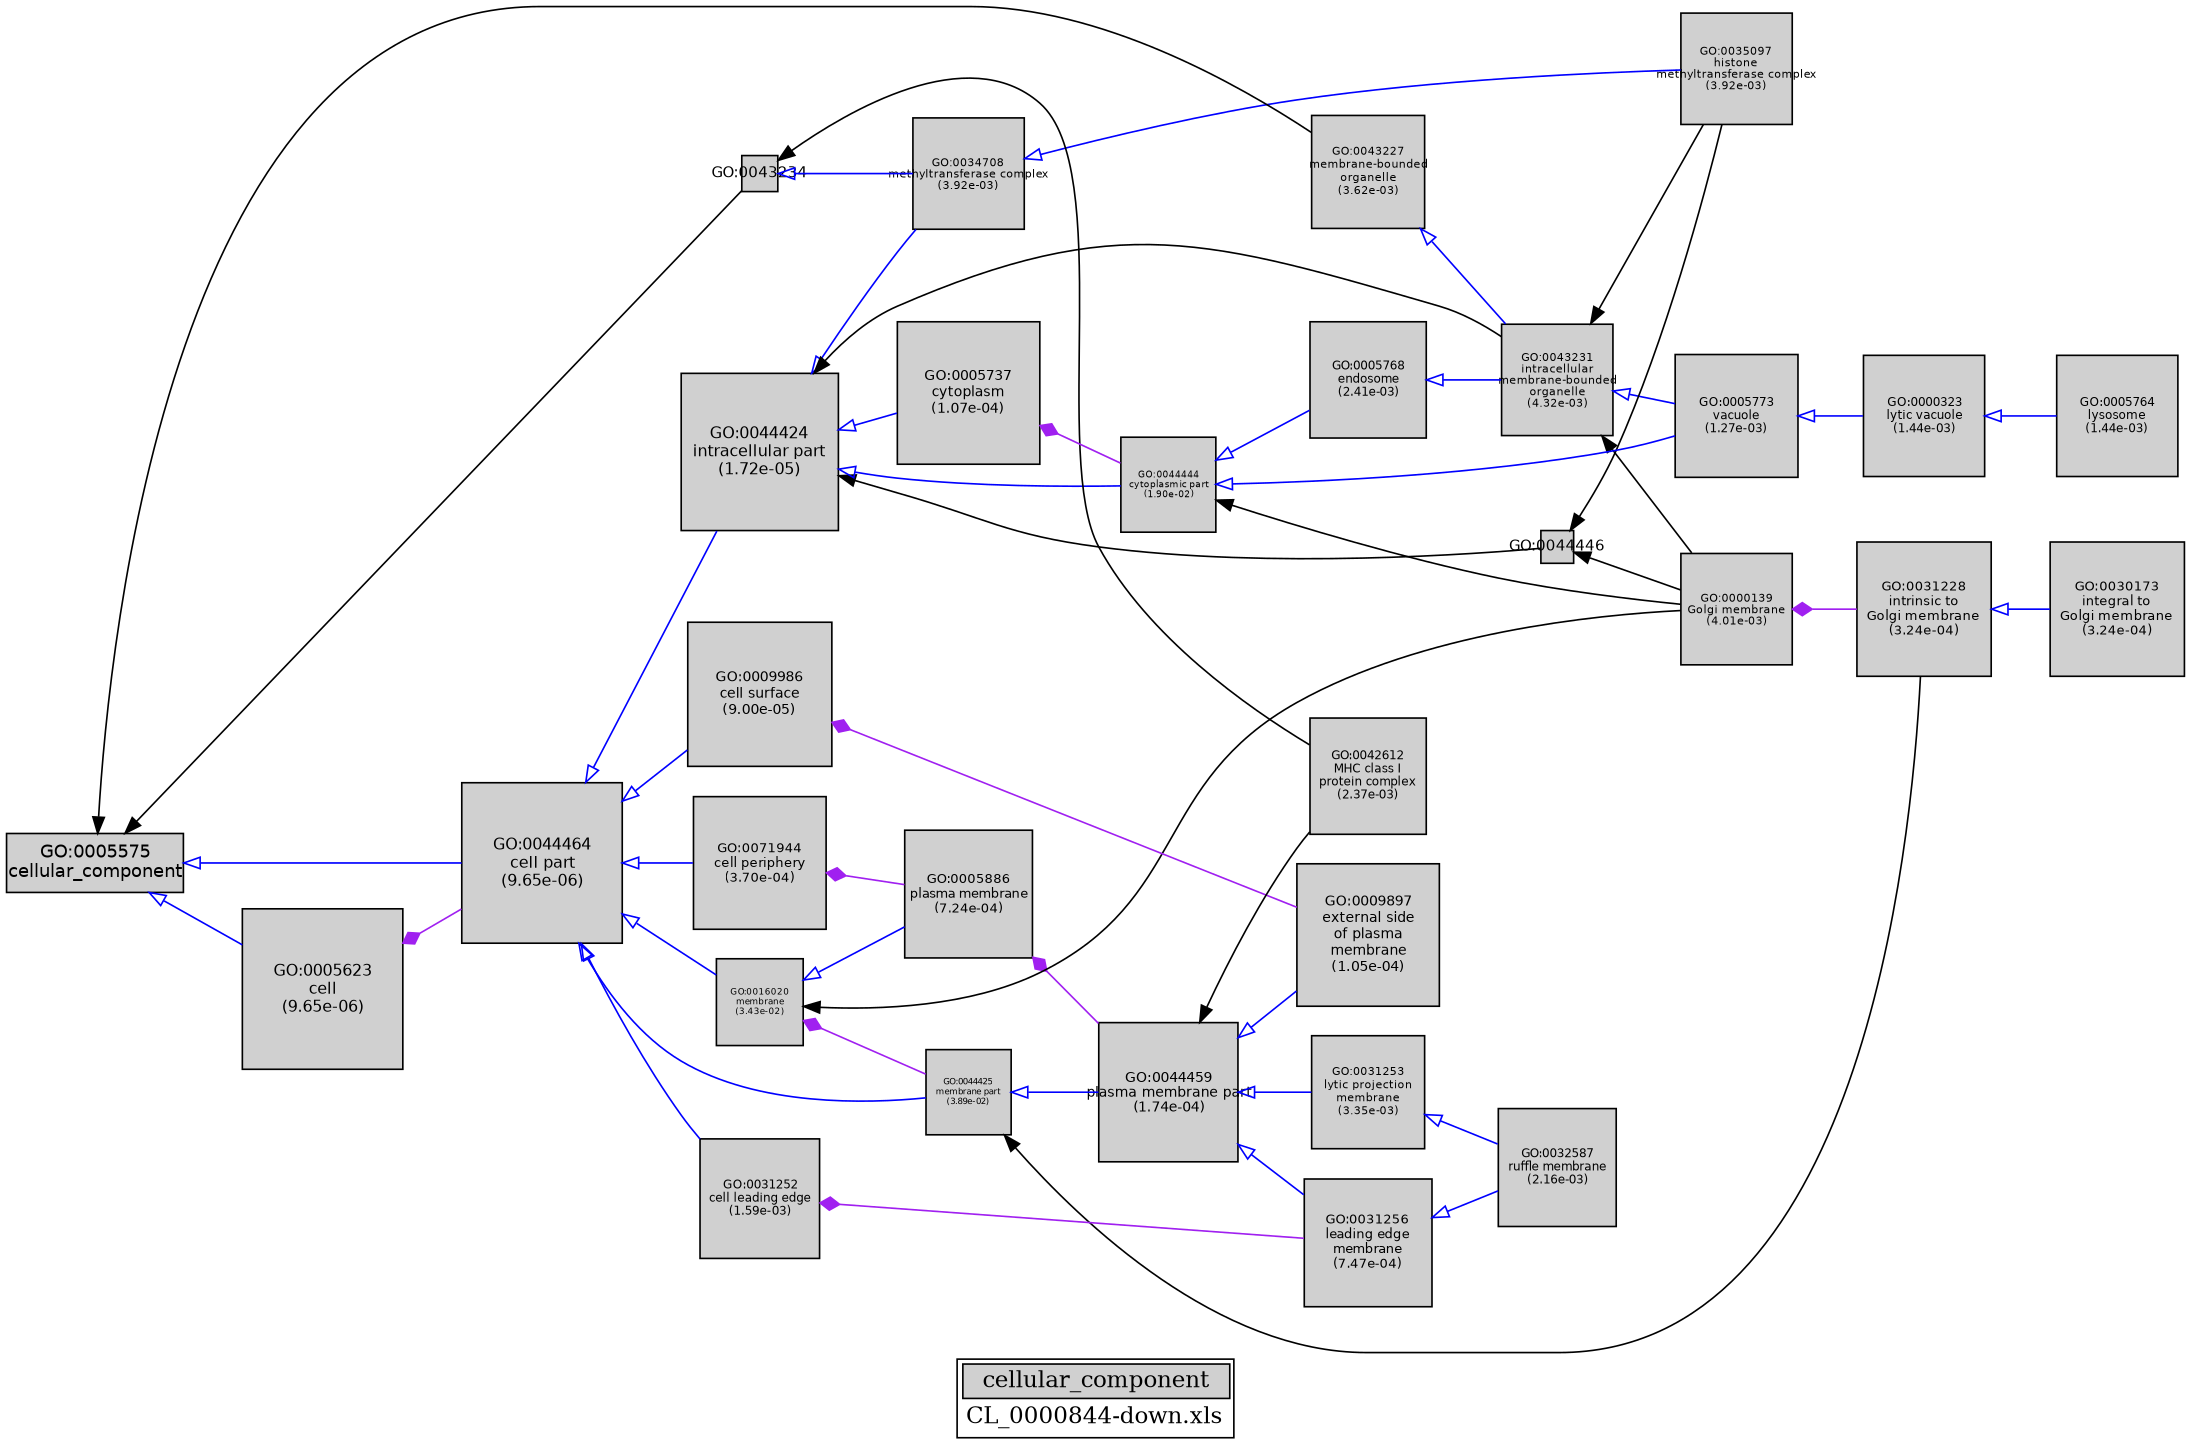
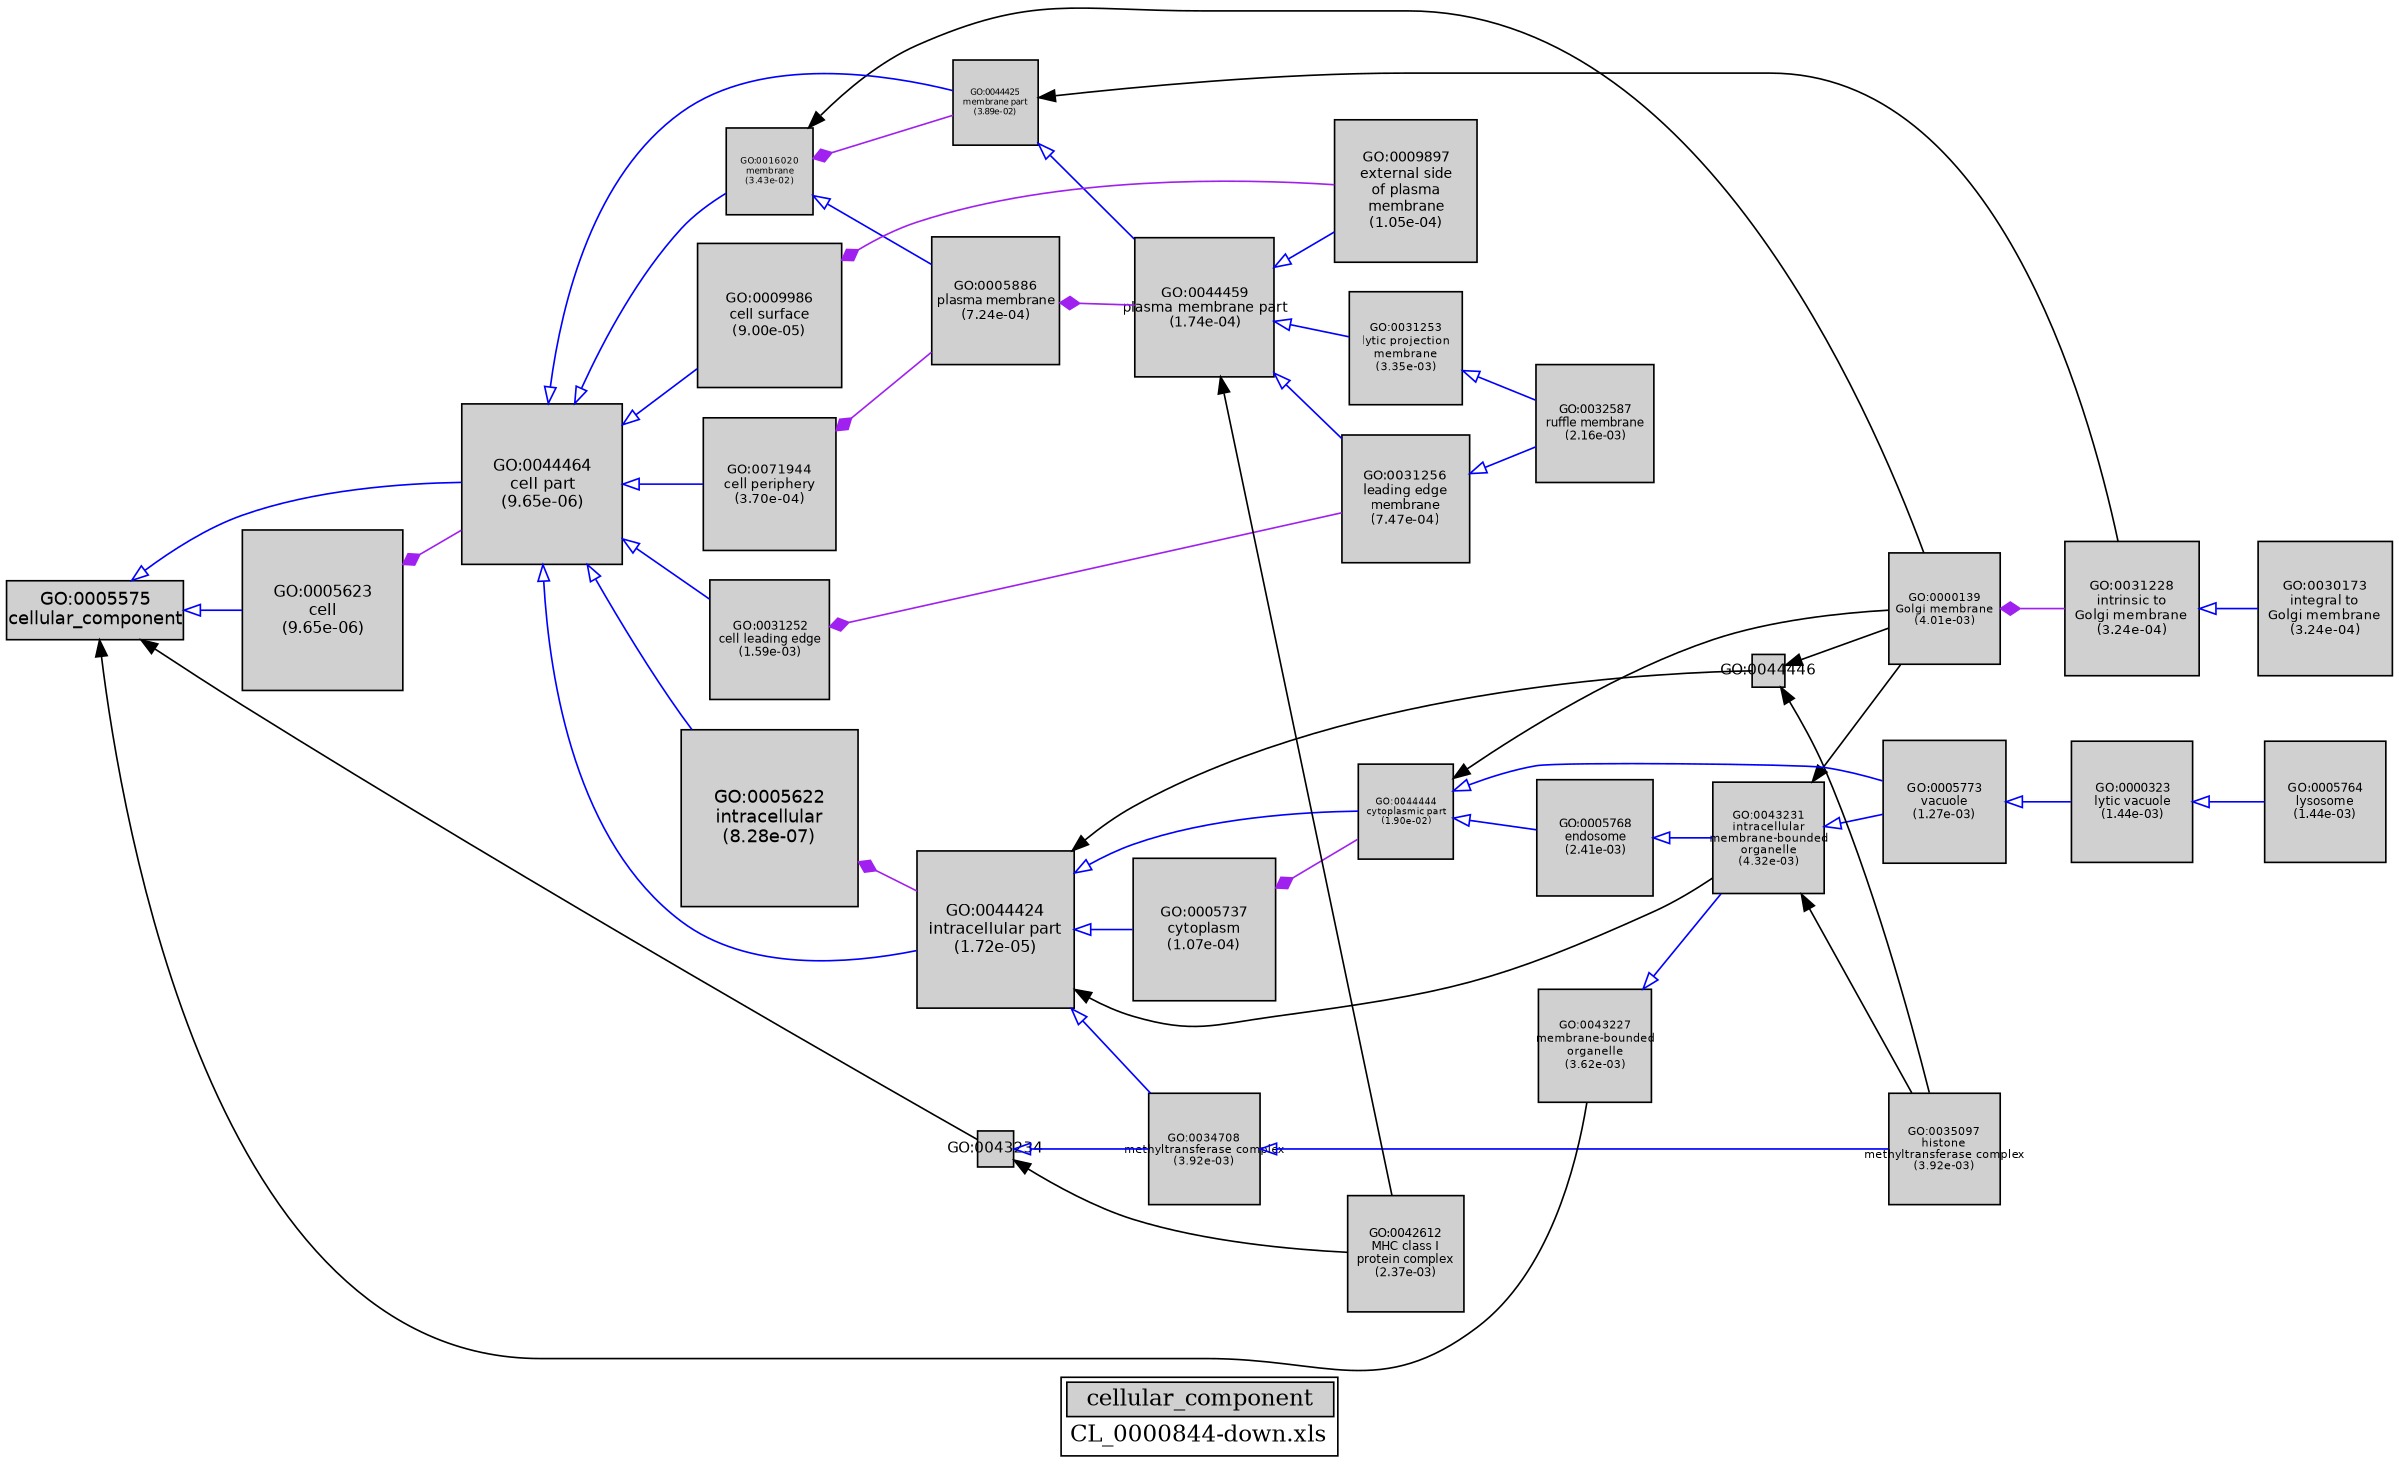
  digraph {
    bgcolor="#FFFFFF"
    label=<<TABLE COLOR="black" BGCOLOR="white"><TR><TD COLSPAN="2" BGCOLOR="#D0D0D0"><FONT COLOR="black">cellular_component</FONT></TD></TR><TR><TD BORDER="0">CL_0000844-down.xls</TD></TR></TABLE>>
    rankdir=LR
    node [color=black fillcolor="#D0D0D0" fixedsize=true fontcolor=black fontname=Helvetica fontsize=6.81703063932 shape=box style=filled]
    edge [arrowtail=empty color=blue dir=back weight=5.0]
    n1 [fontsize=7.47024239687 height=1.03753366623 label=<<TABLE BORDER="0"><TR><TD>GO:0005773<BR/>vacuole<BR/>(1.27e-03)</TD></TR></TABLE>> width=1.03753366623]
    n2 [fontsize=5.2384188037 height=0.72755816718 label=<<TABLE BORDER="0"><TR><TD>GO:0044425<BR/>membrane part<BR/>(3.89e-02)</TD></TR></TABLE>> width=0.72755816718]
    n3 [fontsize=7.75941296379 height=1.07769624497 label=<<TABLE BORDER="0"><TR><TD>GO:0031256<BR/>leading edge<BR/>membrane<BR/>(7.47e-04)</TD></TR></TABLE>> width=1.07769624497]
    n4 [height=0.946809811017 label=<<TABLE BORDER="0"><TR><TD>GO:0034708<BR/>methyltransferase complex<BR/>(3.92e-03)</TD></TR></TABLE>> width=0.946809811017]
    n5 [fontsize=6.80344734406 height=0.944923242231 label=<<TABLE BORDER="0"><TR><TD>GO:0000139<BR/>Golgi membrane<BR/>(4.01e-03)</TD></TR></TABLE>> width=0.944923242231]
    n6 [fontsize=6.86499297346 height=0.953471246314 label=<<TABLE BORDER="0"><TR><TD>GO:0043227<BR/>membrane-bounded<BR/>organelle<BR/>(3.62e-03)</TD></TR></TABLE>> width=0.953471246314]
    n7 [fontsize=9.56387252926 height=1.32831562906 label=<<TABLE BORDER="0"><TR><TD>GO:0044424<BR/>intracellular part<BR/>(1.72e-05)</TD></TR></TABLE>> width=1.32831562906]
    n8 [fontsize=10.8 label=<<TABLE BORDER="0"><TR><TD>GO:0005575<BR/>cellular_component</TD></TR></TABLE>> width=1.5]
    n9 [fontsize=7.10708122315 height=0.987094614326 label=<<TABLE BORDER="0"><TR><TD>GO:0005768<BR/>endosome<BR/>(2.41e-03)</TD></TR></TABLE>> width=0.987094614326]
    n10 [fontsize=6.75774533666 height=0.938575741203 label=<<TABLE BORDER="0"><TR><TD>GO:0043231<BR/>intracellular<BR/>membrane-bounded<BR/>organelle<BR/>(4.32e-03)</TD></TR></TABLE>> width=0.938575741203]
    "GO:0043234" [fontsize=9 height=0.30164180323 width=0.30164180323]
    n12 [fontsize=7.77670900183 height=1.08009847248 label=<<TABLE BORDER="0"><TR><TD>GO:0005886<BR/>plasma membrane<BR/>(7.24e-04)</TD></TR></TABLE>> width=1.08009847248]
    n13 [fontsize=5.33695499348 height=0.741243749095 label=<<TABLE BORDER="0"><TR><TD>GO:0016020<BR/>membrane<BR/>(3.43e-02)</TD></TR></TABLE>> width=0.741243749095]
    n14 [fontsize=8.73729793092 height=1.21351360152 label=<<TABLE BORDER="0"><TR><TD>GO:0005737<BR/>cytoplasm<BR/>(1.07e-04)</TD></TR></TABLE>> width=1.21351360152]
    n15 [fontsize=8.19339277123 height=1.13797121823 label=<<TABLE BORDER="0"><TR><TD>GO:0030173<BR/>integral to<BR/>Golgi membrane<BR/>(3.24e-04)</TD></TR></TABLE>> width=1.13797121823]
    n16 [fontsize=8.19339277123 height=1.13797121823 label=<<TABLE BORDER="0"><TR><TD>GO:0031228<BR/>intrinsic to<BR/>Golgi membrane<BR/>(3.24e-04)</TD></TR></TABLE>> width=1.13797121823]
    n17 [fontsize=7.11687999951 height=0.988455555487 label=<<TABLE BORDER="0"><TR><TD>GO:0042612<BR/>MHC class I<BR/>protein complex<BR/>(2.37e-03)</TD></TR></TABLE>> width=0.988455555487]
+   n18 [fontsize=10.8 height=1.5 label=<<TABLE BORDER="0"><TR><TD>GO:0005622<BR/>intracellular<BR/>(8.28e-07)</TD></TR></TABLE>> width=1.5]
    n19 [fontsize=9.81195799606 height=1.3627719439 label=<<TABLE BORDER="0"><TR><TD>GO:0005623<BR/>cell<BR/>(9.65e-06)</TD></TR></TABLE>> width=1.3627719439]
    n20 [fontsize=7.40236619742 height=1.02810641631 label=<<TABLE BORDER="0"><TR><TD>GO:0000323<BR/>lytic vacuole<BR/>(1.44e-03)</TD></TR></TABLE>> width=1.02810641631]
    n21 [fontsize=6.911817834 height=0.959974699166 label=<<TABLE BORDER="0"><TR><TD>GO:0031253<BR/>lytic projection<BR/>membrane<BR/>(3.35e-03)</TD></TR></TABLE>> width=0.959974699166]
    n22 [fontsize=8.81814936207 height=1.22474296695 label=<<TABLE BORDER="0"><TR><TD>GO:0009986<BR/>cell surface<BR/>(9.00e-05)</TD></TR></TABLE>> width=1.22474296695]
    "GO:0044446" [fontsize=9 height=0.27979863711 width=0.27979863711]
    n24 [fontsize=7.40236619742 height=1.02810641631 label=<<TABLE BORDER="0"><TR><TD>GO:0005764<BR/>lysosome<BR/>(1.44e-03)</TD></TR></TABLE>> width=1.02810641631]
    n25 [fontsize=7.34367334403 height=1.01995463112 label=<<TABLE BORDER="0"><TR><TD>GO:0031252<BR/>cell leading edge<BR/>(1.59e-03)</TD></TR></TABLE>> width=1.01995463112]
    n26 [fontsize=8.74490022017 height=1.21456947502 label=<<TABLE BORDER="0"><TR><TD>GO:0009897<BR/>external side<BR/>of plasma<BR/>membrane<BR/>(1.05e-04)</TD></TR></TABLE>> width=1.21456947502]
    n27 [fontsize=7.17054154799 height=0.995908548331 label=<<TABLE BORDER="0"><TR><TD>GO:0032587<BR/>ruffle membrane<BR/>(2.16e-03)</TD></TR></TABLE>> width=0.995908548331]
    n28 [fontsize=9.81195799606 height=1.3627719439 label=<<TABLE BORDER="0"><TR><TD>GO:0044464<BR/>cell part<BR/>(9.65e-06)</TD></TR></TABLE>> width=1.3627719439]
    n29 [fontsize=8.12601832807 height=1.12861365668 label=<<TABLE BORDER="0"><TR><TD>GO:0071944<BR/>cell periphery<BR/>(3.70e-04)</TD></TR></TABLE>> width=1.12861365668]
    n30 [height=0.946809811017 label=<<TABLE BORDER="0"><TR><TD>GO:0035097<BR/>histone<BR/>methyltransferase complex<BR/>(3.92e-03)</TD></TR></TABLE>> width=0.946809811017]
    n31 [fontsize=8.50171873368 height=1.18079426857 label=<<TABLE BORDER="0"><TR><TD>GO:0044459<BR/>plasma membrane part<BR/>(1.74e-04)</TD></TR></TABLE>> width=1.18079426857]
    n32 [fontsize=5.77774066883 height=0.802463981781 label=<<TABLE BORDER="0"><TR><TD>GO:0044444<BR/>cytoplasmic part<BR/>(1.90e-02)</TD></TR></TABLE>> width=0.802463981781]
    subgraph sub_1 {
      n1
      n2
      n3
      n4
      n5
      n6
      n7
      n8
      n9
      n10
      "GO:0043234"
      n12
      n13
      n14
      n15
      n16
      n17
+     n18
      n19
      n20
      n21
      n22
      "GO:0044446"
      n24
      n25
      n26
      n27
      n28
      n29
      n30
      n31
      n32
    }
    subgraph sub_2 {
      n17
      "GO:0044446"
      subgraph sub_3 {
        subgraph sub_4 {
        }
        subgraph sub_5 {
        }
      }
      subgraph sub_6 {
        n2
        n3
        n5
        n7
        n12
        n13
        n14
        n16
+       n18
        n19
        n22
        n25
        n26
        n28
        n29
        n31
        n32
      }
      subgraph sub_7 {
        n1
        n2
        n3
        n4
        n6
        n7
        n8
        n9
        n10
        "GO:0043234"
        n12
        n13
        n14
        n15
        n16
+       n18
        n19
        n20
        n21
        n22
        n24
        n25
        n26
        n27
        n28
        n29
        n30
        n31
        n32
      }
    }
    n1 -> n20
    n2 -> n16 [weight=1 arrowtail="" color=""]
    n2 -> n31
    n3 -> n27
    n4 -> n30
    n5 -> n16 [arrowtail=diamond color=purple weight=2.5]
    n6 -> n10
    n7 -> n4
    n7 -> n10 [weight=1 arrowtail="" color=""]
    n7 -> n14
    n7 -> "GO:0044446" [weight=1 arrowtail="" color=""]
    n7 -> n32
    n8 -> n6 [weight=1 arrowtail="" color=""]
    n8 -> "GO:0043234" [weight=1 arrowtail="" color=""]
    n8 -> n19
    n8 -> n28
    n9 -> n10
    n10 -> n1
    n10 -> n5 [weight=1 arrowtail="" color=""]
    n10 -> n30 [weight=1 arrowtail="" color=""]
    "GO:0043234" -> n4
    "GO:0043234" -> n17 [weight=1 arrowtail="" color=""]
    n12 -> n31 [arrowtail=diamond color=purple weight=2.5]
    n13 -> n2 [arrowtail=diamond color=purple weight=2.5]
    n13 -> n5 [weight=1 arrowtail="" color=""]
    n13 -> n12
    n14 -> n32 [arrowtail=diamond color=purple weight=2.5]
    n16 -> n15
+   n18 -> n7 [arrowtail=diamond color=purple weight=2.5]
    n19 -> n28 [arrowtail=diamond color=purple weight=2.5]
    n20 -> n24
    n21 -> n27
    n22 -> n26 [arrowtail=diamond color=purple weight=2.5]
    "GO:0044446" -> n5 [weight=1 arrowtail="" color=""]
    "GO:0044446" -> n30 [weight=1 arrowtail="" color=""]
    n25 -> n3 [arrowtail=diamond color=purple weight=2.5]
    n28 -> n2
    n28 -> n7
    n28 -> n13
+   n28 -> n18
    n28 -> n22
    n28 -> n25
    n28 -> n29
    n29 -> n12 [arrowtail=diamond color=purple weight=2.5]
    n31 -> n3
    n31 -> n17 [weight=1 arrowtail="" color=""]
    n31 -> n21
    n31 -> n26
    n32 -> n1
    n32 -> n5 [weight=1 arrowtail="" color=""]
    n32 -> n9
  }
